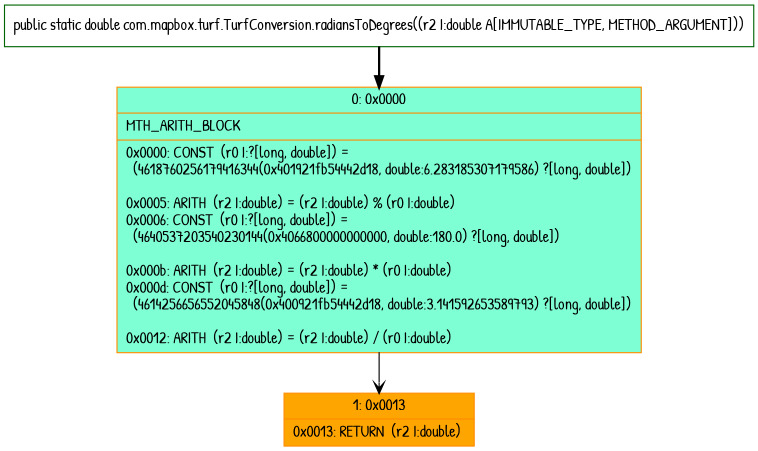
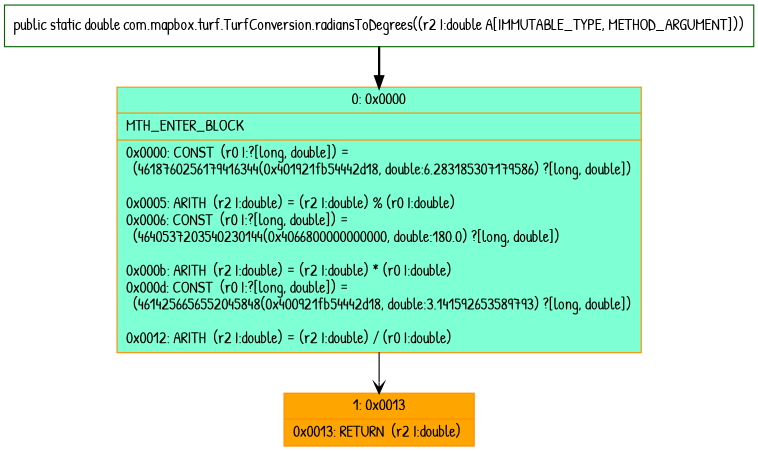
  digraph {
    fontname="Patrick Hand"
    node [shape=record style=filled color=darkorange fontname="Patrick Hand"]
    edge [fontname="Patrick Hand"]
-   n1 [label="{0\:\ 0x0000|MTH_ARITH_BLOCK\l|0x0000: CONST  (r0 I:?[long, double]) = \l  (4618760256179416344(0x401921fb54442d18, double:6.283185307179586) ?[long, double])\l \l0x0005: ARITH  (r2 I:double) = (r2 I:double) % (r0 I:double) \l0x0006: CONST  (r0 I:?[long, double]) = \l  (4640537203540230144(0x4066800000000000, double:180.0) ?[long, double])\l \l0x000b: ARITH  (r2 I:double) = (r2 I:double) * (r0 I:double) \l0x000d: CONST  (r0 I:?[long, double]) = \l  (4614256656552045848(0x400921fb54442d18, double:3.141592653589793) ?[long, double])\l \l0x0012: ARITH  (r2 I:double) = (r2 I:double) \/ (r0 I:double) \l}" fillcolor=aquamarine]
+   n1 [label="{0\:\ 0x0000|MTH_ENTER_BLOCK\l|0x0000: CONST  (r0 I:?[long, double]) = \l  (4618760256179416344(0x401921fb54442d18, double:6.283185307179586) ?[long, double])\l \l0x0005: ARITH  (r2 I:double) = (r2 I:double) % (r0 I:double) \l0x0006: CONST  (r0 I:?[long, double]) = \l  (4640537203540230144(0x4066800000000000, double:180.0) ?[long, double])\l \l0x000b: ARITH  (r2 I:double) = (r2 I:double) * (r0 I:double) \l0x000d: CONST  (r0 I:?[long, double]) = \l  (4614256656552045848(0x400921fb54442d18, double:3.141592653589793) ?[long, double])\l \l0x0012: ARITH  (r2 I:double) = (r2 I:double) \/ (r0 I:double) \l}" fillcolor=aquamarine]
    n2 [label="{1\:\ 0x0013|0x0013: RETURN  (r2 I:double) \l}" fillcolor=orange]
    n3 [label="{public static double com.mapbox.turf.TurfConversion.radiansToDegrees((r2 I:double A[IMMUTABLE_TYPE, METHOD_ARGUMENT])) }" fillcolor=white color=darkgreen]
    n1 -> n2 [style=solid arrowhead=vee]
    n3 -> n1 [style=bold arrowhead=normal]
  }
